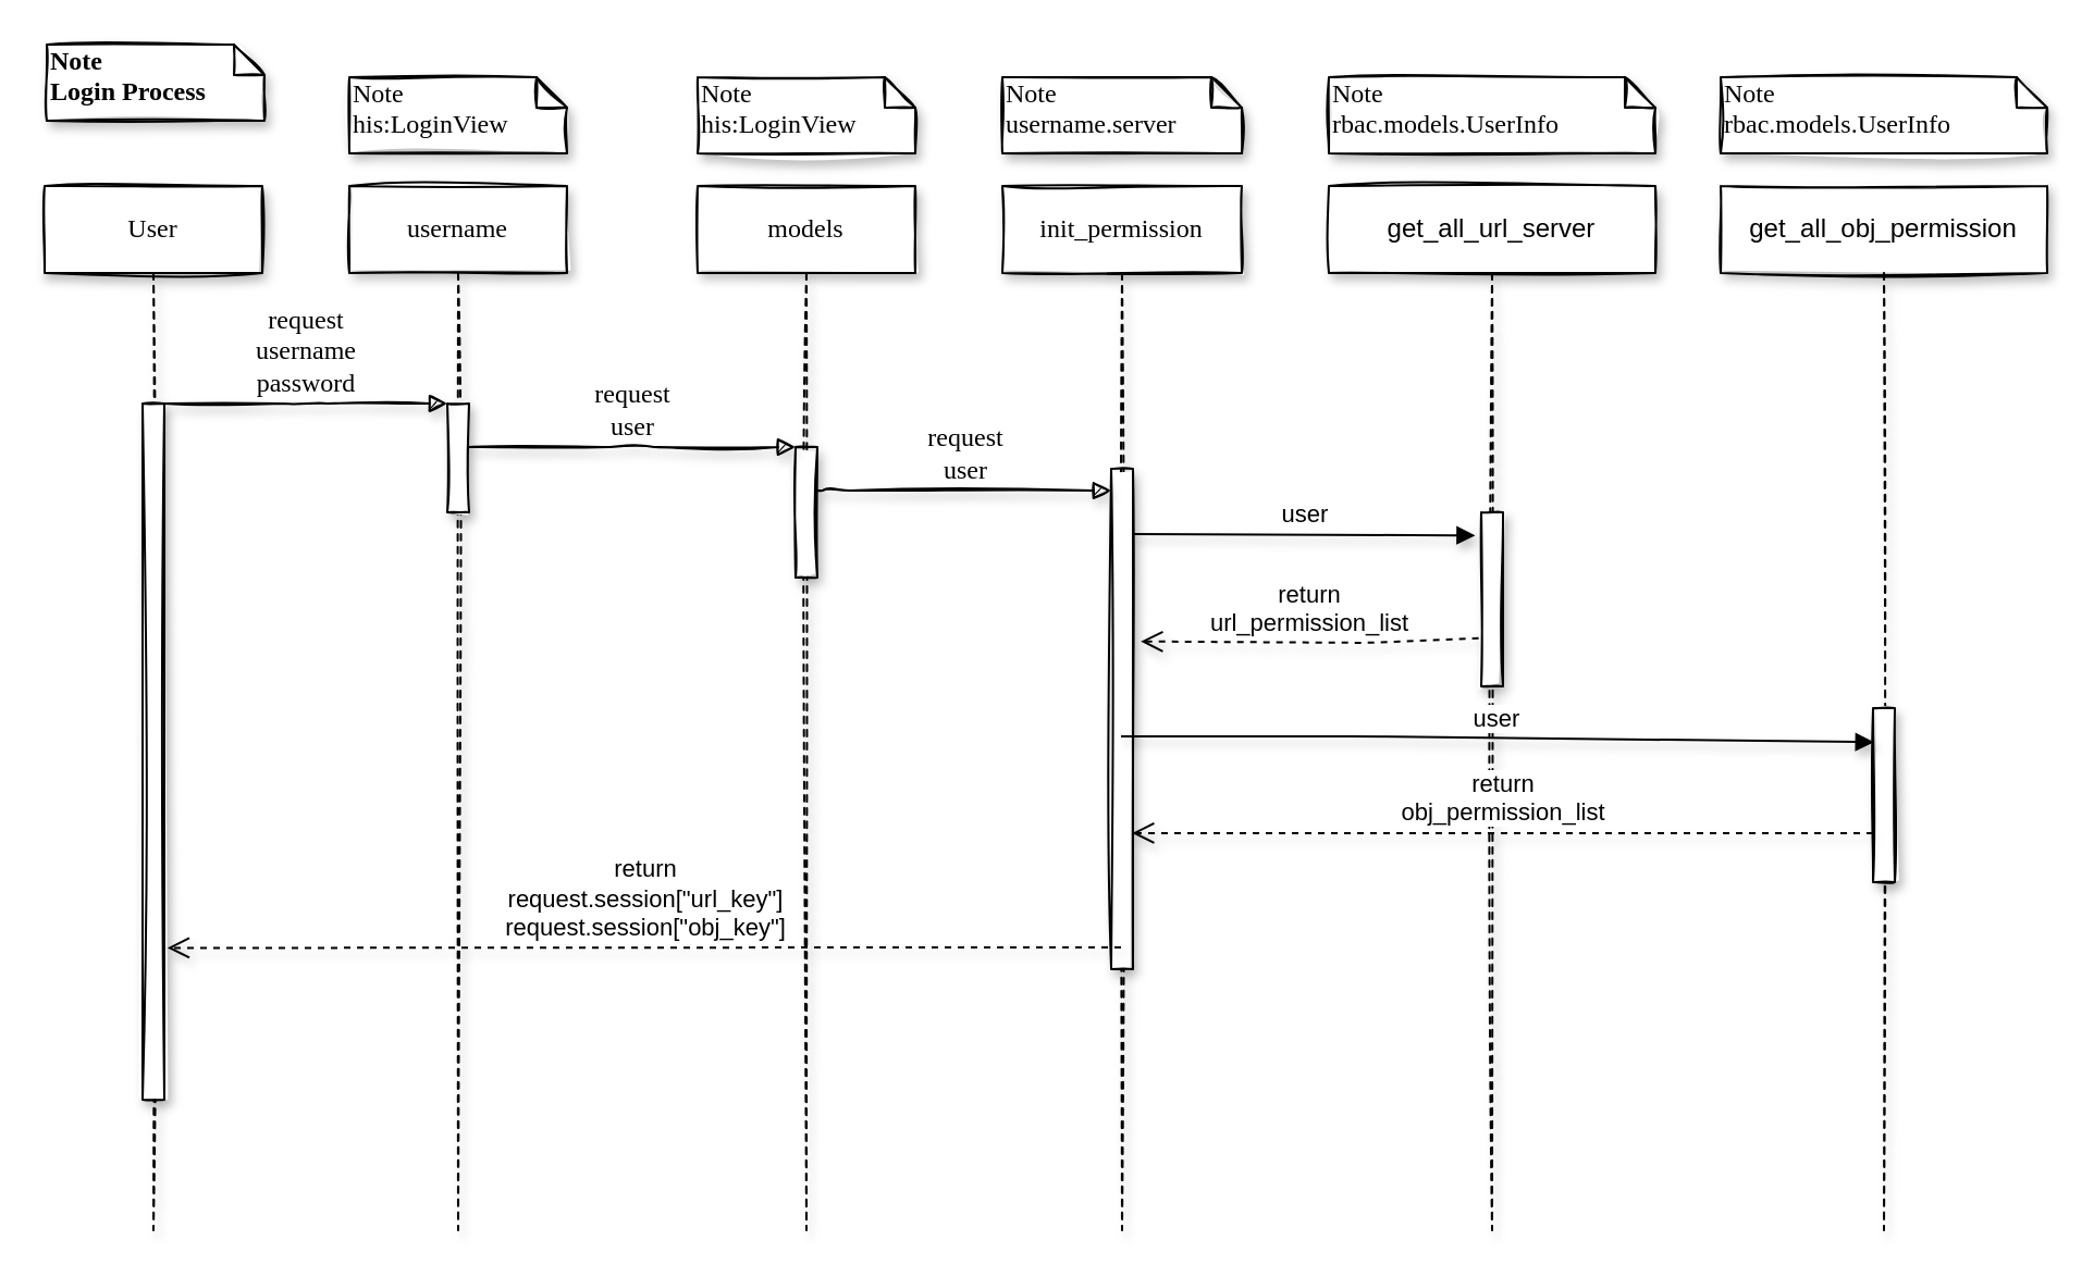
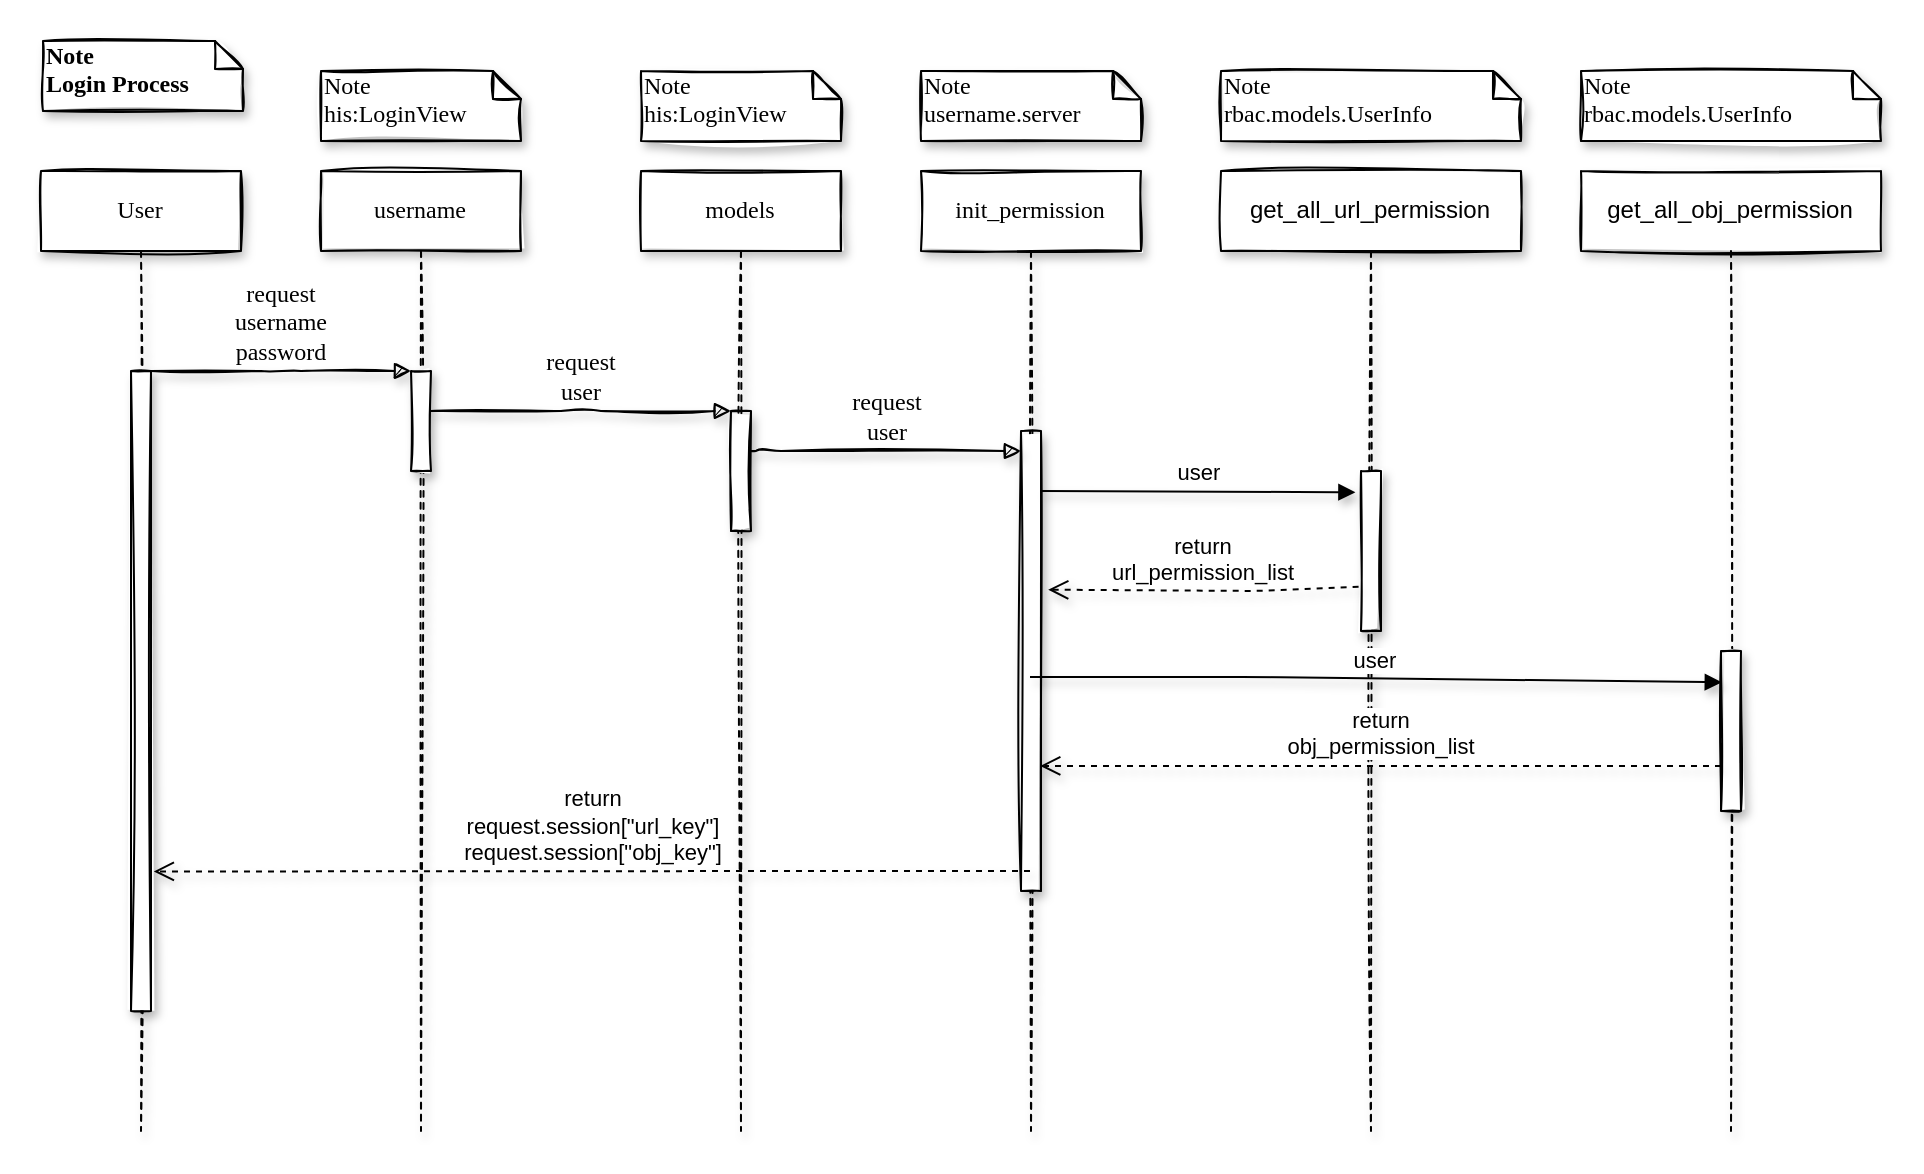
  <mxCell id="0" />
  <mxCell id="1" parent="0" />
  <mxCell id="2" value="username" style="shape=umlLifeline;perimeter=lifelinePerimeter;whiteSpace=wrap;html=1;container=1;collapsible=0;recursiveResize=0;outlineConnect=0;shadow=1;comic=0;labelBackgroundColor=none;strokeWidth=1;fontFamily=Verdana;fontSize=12;align=center;sketch=1;" parent="1" vertex="1"><mxGeometry x="160" y="85" width="100" height="480" as="geometry" /></mxCell>
  <mxCell id="3" value="" style="html=1;points=[];perimeter=orthogonalPerimeter;shadow=1;comic=0;labelBackgroundColor=none;strokeWidth=1;fontFamily=Verdana;fontSize=12;align=center;sketch=1;glass=0;" parent="2" vertex="1"><mxGeometry x="45" y="100" width="10" height="50" as="geometry" /></mxCell>
  <mxCell id="4" value="models" style="shape=umlLifeline;perimeter=lifelinePerimeter;whiteSpace=wrap;html=1;container=1;collapsible=0;recursiveResize=0;outlineConnect=0;shadow=1;comic=0;labelBackgroundColor=none;strokeWidth=1;fontFamily=Verdana;fontSize=12;align=center;sketch=1;" parent="1" vertex="1"><mxGeometry x="320" y="85" width="100" height="480" as="geometry" /></mxCell>
  <mxCell id="5" value="" style="html=1;points=[];perimeter=orthogonalPerimeter;shadow=1;comic=0;labelBackgroundColor=none;strokeWidth=1;fontFamily=Verdana;fontSize=12;align=center;sketch=1;" parent="4" vertex="1"><mxGeometry x="45" y="120" width="10" height="60" as="geometry" /></mxCell>
  <mxCell id="6" value="init_permission" style="shape=umlLifeline;perimeter=lifelinePerimeter;whiteSpace=wrap;html=1;container=1;collapsible=0;recursiveResize=0;outlineConnect=0;shadow=1;comic=0;labelBackgroundColor=none;strokeWidth=1;fontFamily=Verdana;fontSize=12;align=center;sketch=1;" parent="1" vertex="1"><mxGeometry x="460" y="85" width="110" height="480" as="geometry" /></mxCell>
  <mxCell id="7" value="" style="html=1;points=[];perimeter=orthogonalPerimeter;shadow=1;comic=0;labelBackgroundColor=none;strokeWidth=1;fontFamily=Verdana;fontSize=12;align=center;sketch=1;" parent="6" vertex="1"><mxGeometry x="50" y="130" width="10" height="230" as="geometry" /></mxCell>
  <mxCell id="8" value="user" style="html=1;verticalAlign=bottom;endArrow=block;shadow=1;entryX=-0.28;entryY=0.133;entryDx=0;entryDy=0;entryPerimeter=0;" edge="1" parent="6" target="19"><mxGeometry width="80" relative="1" as="geometry"><mxPoint x="60" y="160" as="sourcePoint" /><mxPoint x="140" y="160" as="targetPoint" /></mxGeometry></mxCell>
  <mxCell id="9" value="User" style="shape=umlLifeline;perimeter=lifelinePerimeter;whiteSpace=wrap;html=1;container=1;collapsible=0;recursiveResize=0;outlineConnect=0;shadow=1;comic=0;labelBackgroundColor=none;strokeWidth=1;fontFamily=Verdana;fontSize=12;align=center;sketch=1;" parent="1" vertex="1"><mxGeometry x="20" y="85" width="100" height="480" as="geometry" /></mxCell>
  <mxCell id="10" value="" style="html=1;points=[];perimeter=orthogonalPerimeter;shadow=1;comic=0;labelBackgroundColor=none;strokeWidth=1;fontFamily=Verdana;fontSize=12;align=center;glass=0;sketch=1;" parent="9" vertex="1"><mxGeometry x="45" y="100" width="10" height="320" as="geometry" /></mxCell>
  <mxCell id="11" value="request&lt;br&gt;user" style="html=1;verticalAlign=bottom;endArrow=block;labelBackgroundColor=none;fontFamily=Verdana;fontSize=12;edgeStyle=elbowEdgeStyle;elbow=vertical;sketch=1;shadow=1;" parent="1" source="5" target="7" edge="1"><mxGeometry relative="1" as="geometry"><mxPoint x="430" y="225" as="sourcePoint" /><Array as="points"><mxPoint x="380" y="225" /></Array></mxGeometry></mxCell>
  <mxCell id="12" value="request&lt;br&gt;username&lt;br&gt;password" style="html=1;verticalAlign=bottom;endArrow=block;entryX=0;entryY=0;labelBackgroundColor=none;fontFamily=Verdana;fontSize=12;edgeStyle=elbowEdgeStyle;elbow=vertical;sketch=1;shadow=1;" parent="1" source="10" target="3" edge="1"><mxGeometry relative="1" as="geometry"><mxPoint x="140" y="195" as="sourcePoint" /></mxGeometry></mxCell>
  <mxCell id="13" value="request&lt;br&gt;user" style="html=1;verticalAlign=bottom;endArrow=block;entryX=0;entryY=0;labelBackgroundColor=none;fontFamily=Verdana;fontSize=12;edgeStyle=elbowEdgeStyle;elbow=vertical;sketch=1;shadow=1;" parent="1" source="3" target="5" edge="1"><mxGeometry relative="1" as="geometry"><mxPoint x="290" y="205" as="sourcePoint" /></mxGeometry></mxCell>
  <mxCell id="14" value="&lt;b&gt;Note&lt;br&gt;&lt;/b&gt;&lt;div&gt;&lt;span&gt;&lt;b&gt;Login Process&lt;/b&gt;&lt;/span&gt;&lt;/div&gt;" style="shape=note;whiteSpace=wrap;html=1;size=14;verticalAlign=top;align=left;spacingTop=-6;shadow=1;comic=0;labelBackgroundColor=none;strokeWidth=1;fontFamily=Verdana;fontSize=12;overflow=visible;sketch=1;" parent="1" vertex="1"><mxGeometry x="21" y="20" width="100" height="35" as="geometry" /></mxCell>
  <mxCell id="15" value="Note&lt;br&gt;his:LoginView" style="shape=note;whiteSpace=wrap;html=1;size=14;verticalAlign=top;align=left;spacingTop=-6;shadow=1;comic=0;labelBackgroundColor=none;strokeWidth=1;fontFamily=Verdana;fontSize=12;sketch=1;" parent="1" vertex="1"><mxGeometry x="160" y="35" width="100" height="35" as="geometry" /></mxCell>
  <mxCell id="16" value="Note&lt;br&gt;his:LoginView" style="shape=note;whiteSpace=wrap;html=1;size=14;verticalAlign=top;align=left;spacingTop=-6;shadow=1;comic=0;labelBackgroundColor=none;strokeWidth=1;fontFamily=Verdana;fontSize=12;sketch=1;" parent="1" vertex="1"><mxGeometry x="320" y="35" width="100" height="35" as="geometry" /></mxCell>
  <mxCell id="17" value="Note&lt;br&gt;username.server" style="shape=note;whiteSpace=wrap;html=1;size=14;verticalAlign=top;align=left;spacingTop=-6;shadow=1;comic=0;labelBackgroundColor=none;strokeWidth=1;fontFamily=Verdana;fontSize=12;sketch=1;" parent="1" vertex="1"><mxGeometry x="460" y="35" width="110" height="35" as="geometry" /></mxCell>
- <mxCell id="18" value="get_all_url_server" style="shape=umlLifeline;perimeter=lifelinePerimeter;whiteSpace=wrap;html=1;container=1;collapsible=0;recursiveResize=0;outlineConnect=0;shadow=1;glass=0;sketch=1;" vertex="1" parent="1"><mxGeometry x="610" y="85" width="150" height="480" as="geometry" /></mxCell>
+ <mxCell id="18" value="get_all_url_permission" style="shape=umlLifeline;perimeter=lifelinePerimeter;whiteSpace=wrap;html=1;container=1;collapsible=0;recursiveResize=0;outlineConnect=0;shadow=1;glass=0;sketch=1;" vertex="1" parent="1"><mxGeometry x="610" y="85" width="150" height="480" as="geometry" /></mxCell>
  <mxCell id="19" value="" style="html=1;points=[];perimeter=orthogonalPerimeter;shadow=1;glass=0;sketch=1;" vertex="1" parent="18"><mxGeometry x="70" y="150" width="10" height="80" as="geometry" /></mxCell>
  <mxCell id="20" value="Note&lt;br&gt;rbac.models.UserInfo" style="shape=note;whiteSpace=wrap;html=1;size=14;verticalAlign=top;align=left;spacingTop=-6;shadow=1;comic=0;labelBackgroundColor=none;strokeWidth=1;fontFamily=Verdana;fontSize=12;sketch=1;" vertex="1" parent="1"><mxGeometry x="610" y="35" width="150" height="35" as="geometry" /></mxCell>
  <mxCell id="21" value="get_all_obj_permission" style="shape=umlLifeline;perimeter=lifelinePerimeter;whiteSpace=wrap;html=1;container=1;collapsible=0;recursiveResize=0;outlineConnect=0;shadow=1;glass=0;sketch=1;" vertex="1" parent="1"><mxGeometry x="790" y="85" width="150" height="480" as="geometry" /></mxCell>
  <mxCell id="22" value="" style="html=1;points=[];perimeter=orthogonalPerimeter;shadow=1;glass=0;sketch=1;" vertex="1" parent="21"><mxGeometry x="70" y="240" width="10" height="80" as="geometry" /></mxCell>
  <mxCell id="23" value="Note&lt;br&gt;rbac.models.UserInfo" style="shape=note;whiteSpace=wrap;html=1;size=14;verticalAlign=top;align=left;spacingTop=-6;shadow=1;comic=0;labelBackgroundColor=none;strokeWidth=1;fontFamily=Verdana;fontSize=12;sketch=1;" vertex="1" parent="1"><mxGeometry x="790" y="35" width="150" height="35" as="geometry" /></mxCell>
  <mxCell id="24" value="return&lt;br&gt;obj_permission_list" style="html=1;verticalAlign=bottom;endArrow=open;dashed=1;endSize=8;shadow=1;entryX=0.96;entryY=0.728;entryDx=0;entryDy=0;entryPerimeter=0;" edge="1" parent="1" source="22" target="7"><mxGeometry relative="1" as="geometry"><mxPoint x="850" y="382" as="sourcePoint" /><mxPoint x="580" y="382" as="targetPoint" /></mxGeometry></mxCell>
  <mxCell id="25" value="return&lt;br&gt;url_permission_list" style="html=1;verticalAlign=bottom;endArrow=open;dashed=1;endSize=8;shadow=1;entryX=1.36;entryY=0.345;entryDx=0;entryDy=0;entryPerimeter=0;exitX=-0.12;exitY=0.723;exitDx=0;exitDy=0;exitPerimeter=0;" edge="1" parent="1" source="19" target="7"><mxGeometry relative="1" as="geometry"><mxPoint x="670" y="294" as="sourcePoint" /><mxPoint x="540" y="295" as="targetPoint" /><Array as="points"><mxPoint x="630" y="295" /></Array></mxGeometry></mxCell>
  <mxCell id="26" value="user" style="html=1;verticalAlign=bottom;endArrow=block;shadow=1;entryX=0.04;entryY=0.158;entryDx=0;entryDy=0;entryPerimeter=0;" edge="1" parent="1"><mxGeometry width="80" relative="1" as="geometry"><mxPoint x="514.5" y="338" as="sourcePoint" /><mxPoint x="860.4" y="340.64" as="targetPoint" /><Array as="points"><mxPoint x="630" y="338" /></Array></mxGeometry></mxCell>
  <mxCell id="27" value="return&lt;br&gt;request.session[&quot;url_key&quot;]&lt;br&gt;request.session[&quot;obj_key&quot;]" style="html=1;verticalAlign=bottom;endArrow=open;dashed=1;endSize=8;shadow=1;entryX=1.14;entryY=0.782;entryDx=0;entryDy=0;entryPerimeter=0;" edge="1" parent="1" source="6" target="10"><mxGeometry relative="1" as="geometry"><mxPoint x="480" y="475" as="sourcePoint" /><mxPoint x="130" y="445" as="targetPoint" /><Array as="points"><mxPoint x="430" y="435" /></Array></mxGeometry></mxCell>
